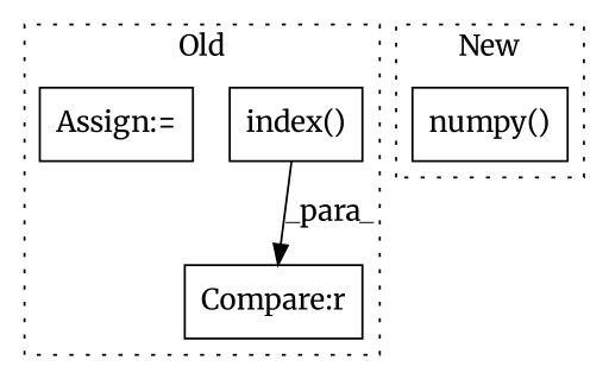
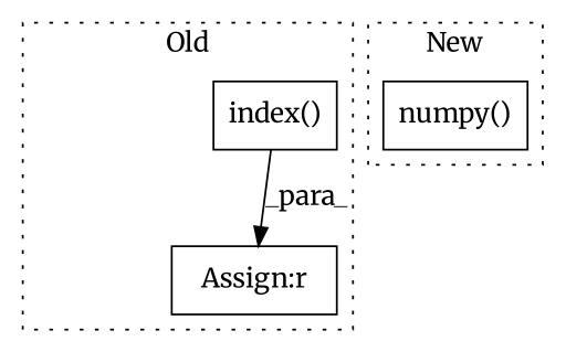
  digraph {
    fontname=Merriweather
    node [a=75 shape=box fontname=Merriweather]
    n1 [l="24,1" label="index()" s="3195,3232"]
-   n2 [a=68 l=4 label="Assign:=" s=3180]
-   n3 [a=40 l=53 label="Compare:r" s=3195]
+   n3 [a=40 l=53 label="Assign:r" s=3195]
    n4 [l=32 label="numpy()" s=4528]
    subgraph cluster_1 {
      label=Old
      style=dotted
      n1
-     n2
      n3
    }
    subgraph cluster_2 {
      label=New
      style=dotted
      n4
    }
    n1 -> n3 [label=_para_ fontname=Merriweather]
  }
